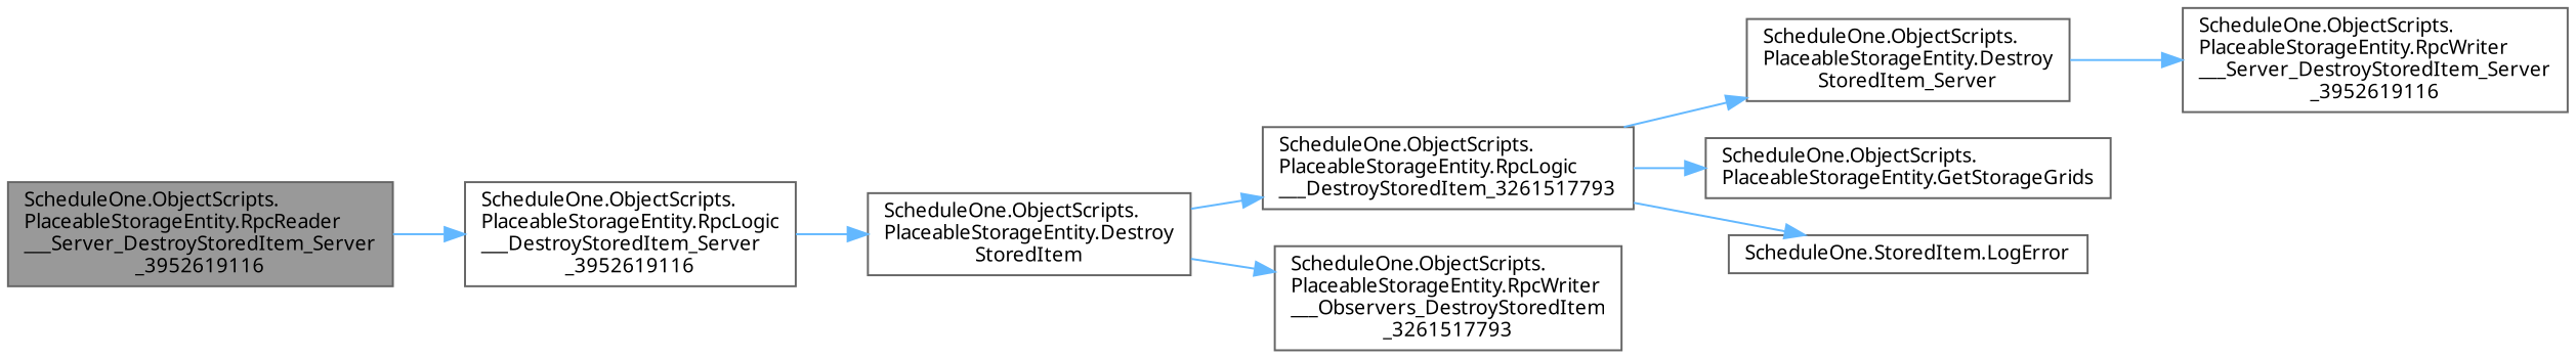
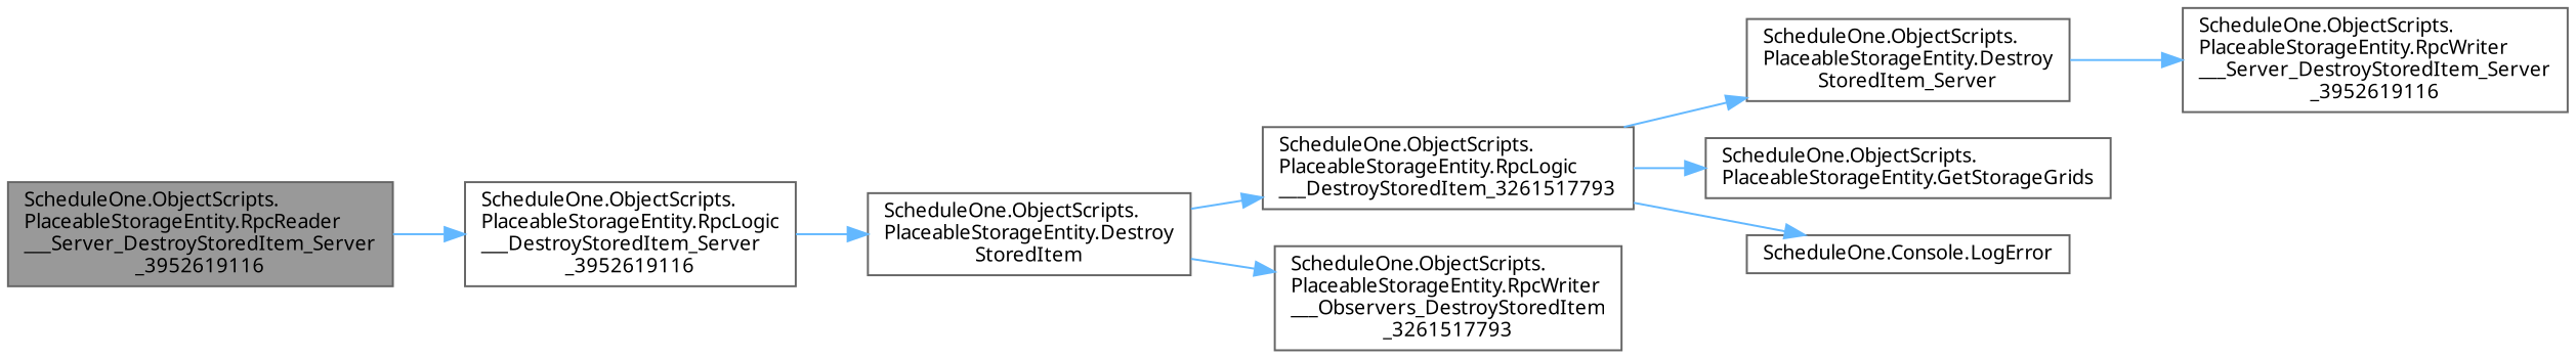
  digraph {
    rankdir=LR
    fontname="Noto Sans"
    node [color=grey40 fillcolor=white fontname="Noto Sans" fontsize=10 shape=box style=filled]
    edge [color=steelblue1 fontname="Noto Sans" fontsize=10 labelfontname=Helvetica labelfontsize=10 style=solid]
    n1 [color=gray40 fillcolor=grey60 fontcolor=black height=0.2 label="ScheduleOne.ObjectScripts.\lPlaceableStorageEntity.RpcReader\l___Server_DestroyStoredItem_Server\l_3952619116" width=0.4]
    n2 [height=0.2 label="ScheduleOne.ObjectScripts.\lPlaceableStorageEntity.RpcLogic\l___DestroyStoredItem_Server\l_3952619116" width=0.4]
    n3 [height=0.2 label="ScheduleOne.ObjectScripts.\lPlaceableStorageEntity.Destroy\lStoredItem" width=0.4]
    n4 [height=0.2 label="ScheduleOne.ObjectScripts.\lPlaceableStorageEntity.RpcLogic\l___DestroyStoredItem_3261517793" width=0.4]
    n5 [height=0.2 label="ScheduleOne.ObjectScripts.\lPlaceableStorageEntity.RpcWriter\l___Observers_DestroyStoredItem\l_3261517793" width=0.4]
    n6 [height=0.2 label="ScheduleOne.ObjectScripts.\lPlaceableStorageEntity.Destroy\lStoredItem_Server" width=0.4]
    n7 [height=0.2 label="ScheduleOne.ObjectScripts.\lPlaceableStorageEntity.GetStorageGrids" width=0.4]
-   n8 [height=0.2 label="ScheduleOne.StoredItem.LogError" width=0.4]
+   n8 [height=0.2 label="ScheduleOne.Console.LogError" width=0.4]
    n9 [height=0.2 label="ScheduleOne.ObjectScripts.\lPlaceableStorageEntity.RpcWriter\l___Server_DestroyStoredItem_Server\l_3952619116" width=0.4]
    n1 -> n2
    n2 -> n3
    n3 -> n4
    n3 -> n5
    n4 -> n6
    n4 -> n7
    n4 -> n8
    n6 -> n9
  }
